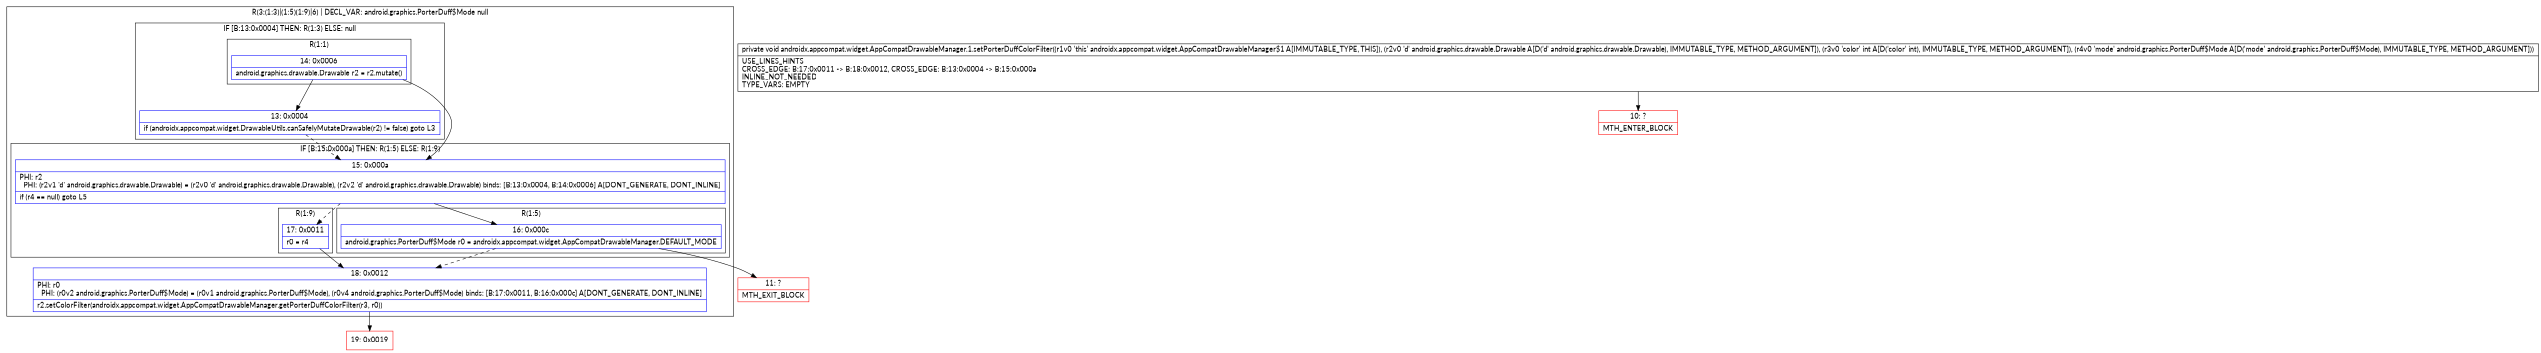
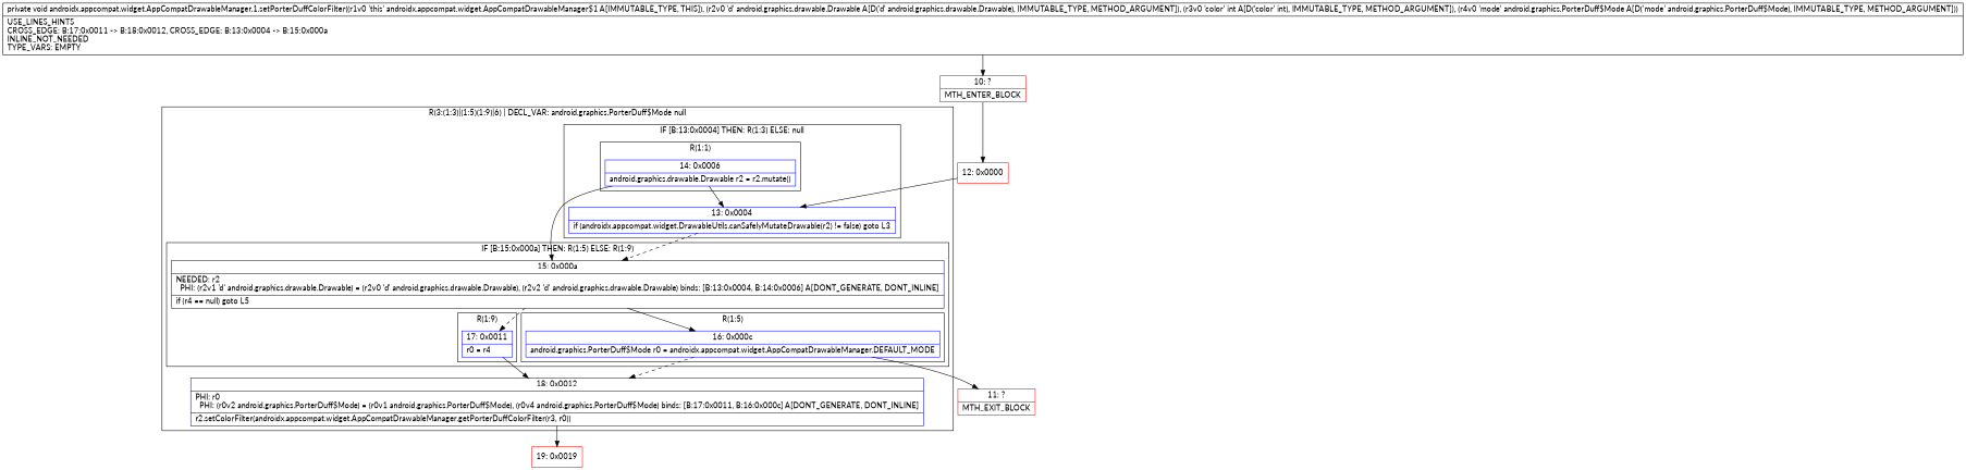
  digraph {
    fontname=Lato
    node [color=blue fontname=Lato shape=record]
    edge [fontname=Lato]
    n1 [label="{14\:\ 0x0006|android.graphics.drawable.Drawable r2 = r2.mutate()\l}"]
    n2 [label="{13\:\ 0x0004|if (androidx.appcompat.widget.DrawableUtils.canSafelyMutateDrawable(r2) != false) goto L3\l}"]
    n3 [label="{16\:\ 0x000c|android.graphics.PorterDuff$Mode r0 = androidx.appcompat.widget.AppCompatDrawableManager.DEFAULT_MODE\l}"]
    n4 [label="{17\:\ 0x0011|r0 = r4\l}"]
-   n5 [label="{15\:\ 0x000a|PHI: r2 \l  PHI: (r2v1 'd' android.graphics.drawable.Drawable) = (r2v0 'd' android.graphics.drawable.Drawable), (r2v2 'd' android.graphics.drawable.Drawable) binds: [B:13:0x0004, B:14:0x0006] A[DONT_GENERATE, DONT_INLINE]\l|if (r4 == null) goto L5\l}"]
+   n5 [label="{15\:\ 0x000a|NEEDED: r2 \l  PHI: (r2v1 'd' android.graphics.drawable.Drawable) = (r2v0 'd' android.graphics.drawable.Drawable), (r2v2 'd' android.graphics.drawable.Drawable) binds: [B:13:0x0004, B:14:0x0006] A[DONT_GENERATE, DONT_INLINE]\l|if (r4 == null) goto L5\l}"]
    n6 [label="{18\:\ 0x0012|PHI: r0 \l  PHI: (r0v2 android.graphics.PorterDuff$Mode) = (r0v1 android.graphics.PorterDuff$Mode), (r0v4 android.graphics.PorterDuff$Mode) binds: [B:17:0x0011, B:16:0x000c] A[DONT_GENERATE, DONT_INLINE]\l|r2.setColorFilter(androidx.appcompat.widget.AppCompatDrawableManager.getPorterDuffColorFilter(r3, r0))\l}"]
    n7 [color=red label="{11\:\ ?|MTH_EXIT_BLOCK\l}"]
    n8 [color=red label="{19\:\ 0x0019}"]
    n9 [color=red label="{10\:\ ?|MTH_ENTER_BLOCK\l}"]
+   n10 [color=red label="{12\:\ 0x0000}"]
    n11 [label="{private void androidx.appcompat.widget.AppCompatDrawableManager.1.setPorterDuffColorFilter((r1v0 'this' androidx.appcompat.widget.AppCompatDrawableManager$1 A[IMMUTABLE_TYPE, THIS]), (r2v0 'd' android.graphics.drawable.Drawable A[D('d' android.graphics.drawable.Drawable), IMMUTABLE_TYPE, METHOD_ARGUMENT]), (r3v0 'color' int A[D('color' int), IMMUTABLE_TYPE, METHOD_ARGUMENT]), (r4v0 'mode' android.graphics.PorterDuff$Mode A[D('mode' android.graphics.PorterDuff$Mode), IMMUTABLE_TYPE, METHOD_ARGUMENT]))  | USE_LINES_HINTS\lCROSS_EDGE: B:17:0x0011 \-\> B:18:0x0012, CROSS_EDGE: B:13:0x0004 \-\> B:15:0x000a\lINLINE_NOT_NEEDED\lTYPE_VARS: EMPTY\l}" color=""]
    subgraph cluster_1 {
      label="R(3:(1:3)|(1:5)(1:9)|6) | DECL_VAR: android.graphics.PorterDuff$Mode null\l"
      n6
      subgraph cluster_2 {
        label="IF [B:13:0x0004] THEN: R(1:3) ELSE: null"
        n2
        subgraph cluster_3 {
          label="R(1:1)"
          n1
        }
      }
      subgraph cluster_4 {
        label="IF [B:15:0x000a] THEN: R(1:5) ELSE: R(1:9)"
        n5
        subgraph cluster_5 {
          label="R(1:5)"
          n3
        }
        subgraph cluster_6 {
          label="R(1:9)"
          n4
        }
      }
    }
    n1 -> n2
    n1 -> n5
    n2 -> n5 [style=dashed]
    n3 -> n6 [style=dashed]
    n3 -> n7
    n4 -> n6
    n5 -> n3
    n5 -> n4 [style=dashed]
    n6 -> n8
+   n9 -> n10
+   n10 -> n2
    n11 -> n9
  }
